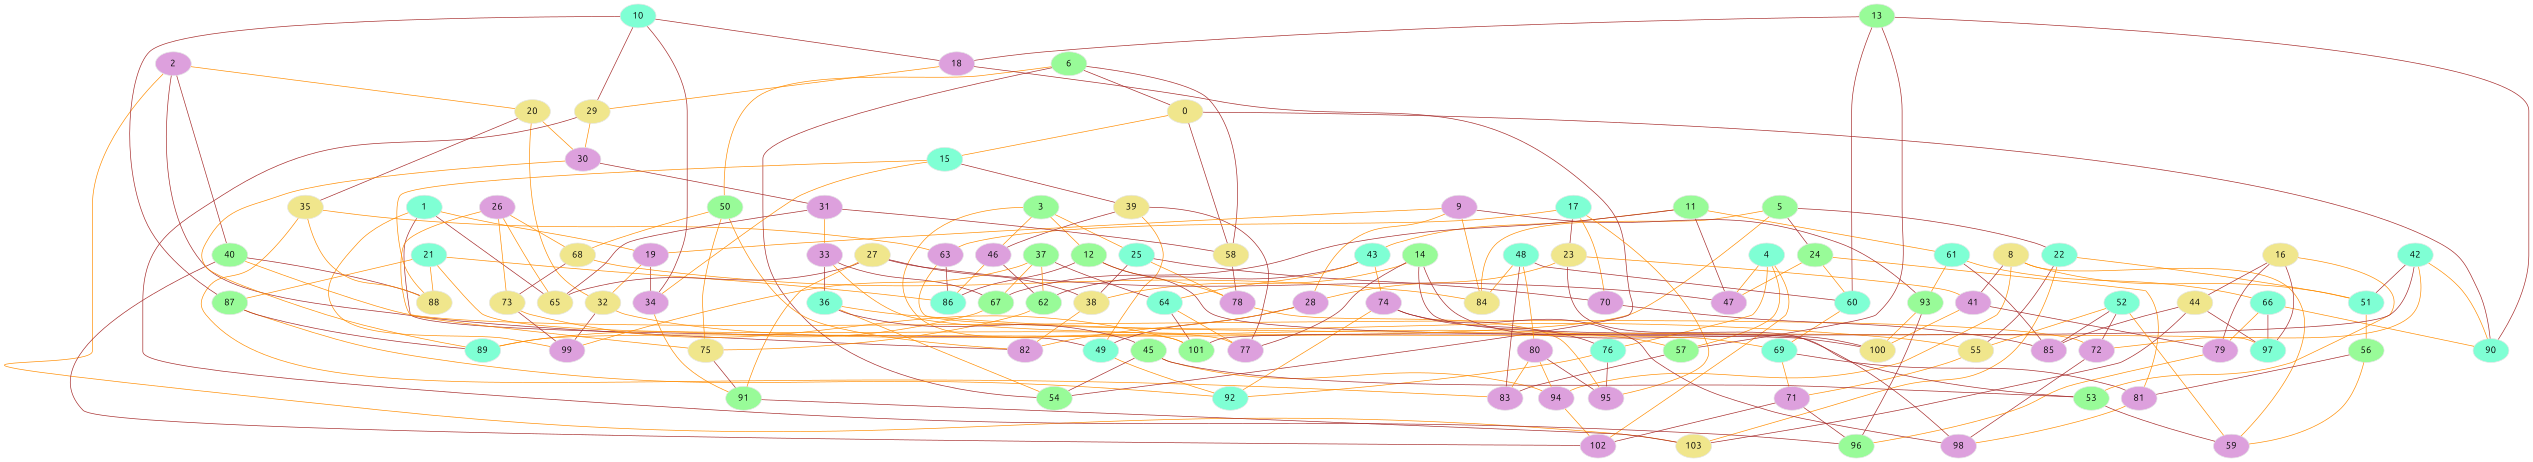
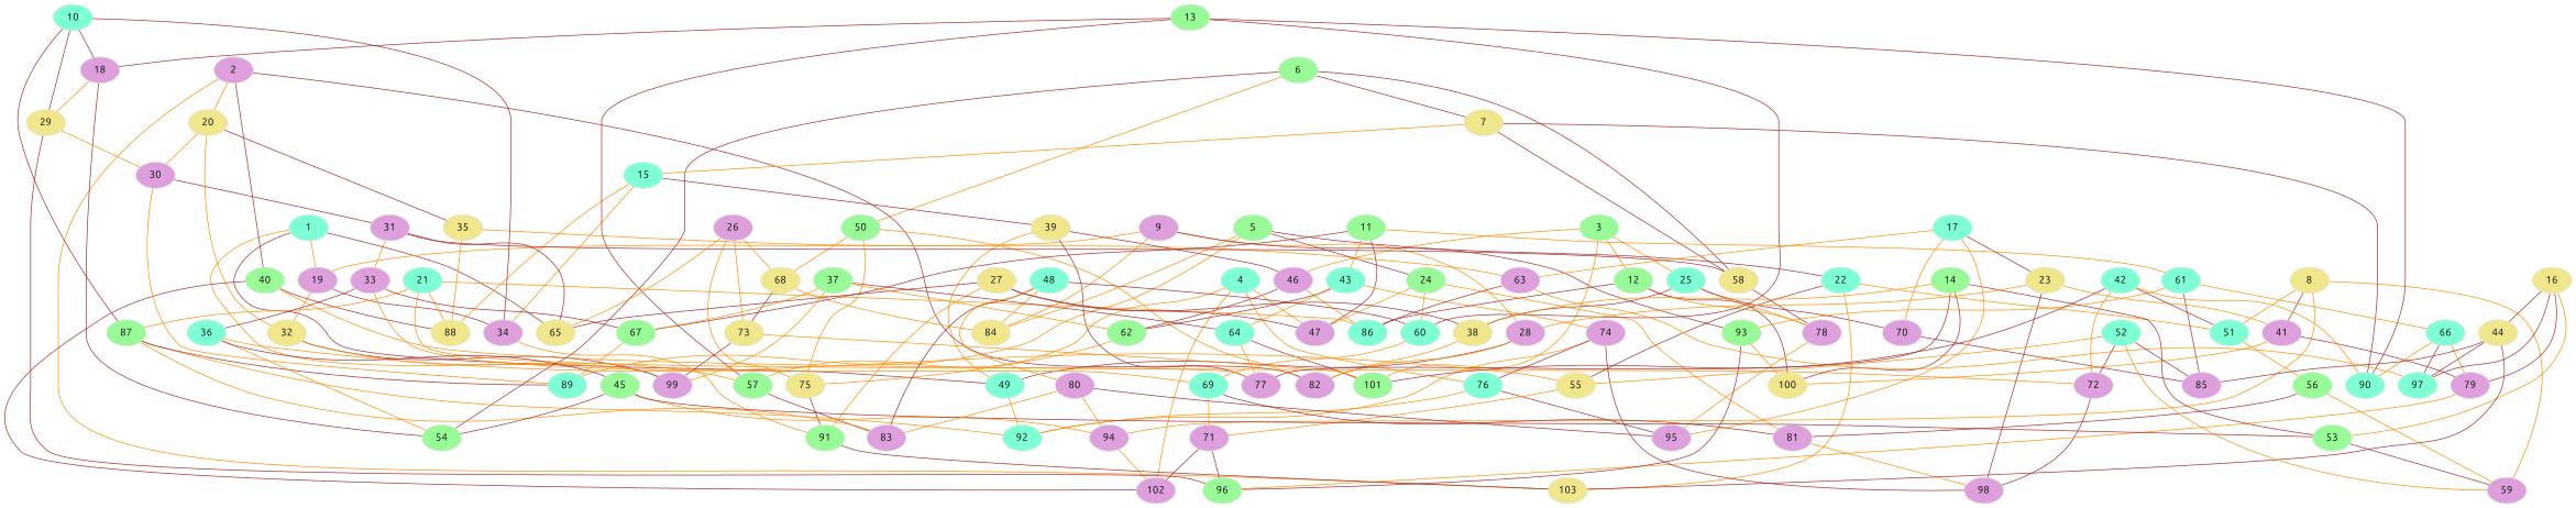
  graph {
    fontname=Ubuntu
    node [color=gray90 fillcolor=plum fontname=Ubuntu style=filled]
    edge [color=darkorange fontname=Ubuntu]
    1 [fillcolor=aquamarine]
    19
    49 [fillcolor=aquamarine]
    65 [fillcolor=khaki]
    99
    34
    32 [fillcolor=khaki]
    92 [fillcolor=aquamarine]
    20 [fillcolor=khaki]
    2
    40 [fillcolor=palegreen]
    82
    103 [fillcolor=khaki]
    30
    35 [fillcolor=khaki]
    102
    88 [fillcolor=khaki]
    72
    3 [fillcolor=palegreen]
    12 [fillcolor=palegreen]
    25 [fillcolor=aquamarine]
    46
    101 [fillcolor=palegreen]
    78
    86 [fillcolor=aquamarine]
    100 [fillcolor=khaki]
    38 [fillcolor=khaki]
    70
    62 [fillcolor=palegreen]
    4 [fillcolor=aquamarine]
    47
    57 [fillcolor=palegreen]
    76 [fillcolor=aquamarine]
    83
    95
    5 [fillcolor=palegreen]
    22 [fillcolor=aquamarine]
    24 [fillcolor=palegreen]
    84 [fillcolor=khaki]
    89 [fillcolor=aquamarine]
    51 [fillcolor=aquamarine]
    55 [fillcolor=khaki]
    60 [fillcolor=aquamarine]
    81
    6 [fillcolor=palegreen]
-   7 [fillcolor=khaki label=0]
+   7 [fillcolor=khaki]
    50 [fillcolor=palegreen]
    54 [fillcolor=palegreen]
    58 [fillcolor=khaki]
    15 [fillcolor=aquamarine]
    90 [fillcolor=aquamarine]
    68 [fillcolor=khaki]
    75 [fillcolor=khaki]
    39 [fillcolor=khaki]
    8 [fillcolor=khaki]
    41
    59
    94
    79
    56 [fillcolor=palegreen]
    9
    28
    93 [fillcolor=palegreen]
    96 [fillcolor=palegreen]
    10 [fillcolor=aquamarine]
    18
    29 [fillcolor=khaki]
    87 [fillcolor=palegreen]
    91 [fillcolor=palegreen]
    11 [fillcolor=palegreen]
    43 [fillcolor=aquamarine]
    61 [fillcolor=aquamarine]
    67 [fillcolor=palegreen]
    64 [fillcolor=aquamarine]
    74
    85
    66 [fillcolor=aquamarine]
    13 [fillcolor=palegreen]
    69 [fillcolor=aquamarine]
    14 [fillcolor=palegreen]
    53 [fillcolor=palegreen]
    77
    16 [fillcolor=khaki]
    44 [fillcolor=khaki]
    97 [fillcolor=aquamarine]
    17 [fillcolor=aquamarine]
    23 [fillcolor=khaki]
    63
    98
    31
    21 [fillcolor=aquamarine]
    71
    26
    73 [fillcolor=khaki]
    27 [fillcolor=khaki]
    33
    36 [fillcolor=aquamarine]
    45 [fillcolor=palegreen]
    37 [fillcolor=palegreen]
    42 [fillcolor=aquamarine]
    48 [fillcolor=aquamarine]
    80
    52 [fillcolor=aquamarine]
    1 -- 19
    1 -- 49 [color=brown]
    1 -- 65 [color=brown]
    1 -- 99
    19 -- 34 [color=brown]
    19 -- 32
    49 -- 92
    34 -- 91
    32 -- 99 [color=brown]
    32 -- 57
    20 -- 32
    20 -- 30
    20 -- 35 [color=brown]
    2 -- 20
    2 -- 40 [color=brown]
    2 -- 82 [color=brown]
    2 -- 103
    40 -- 102 [color=brown]
    40 -- 88 [color=brown]
    40 -- 72
    30 -- 89
    30 -- 31 [color=brown]
    35 -- 88
-   35 -- 83
+   87 -- 83
    35 -- 63
    72 -- 98 [color=brown]
    3 -- 12
    3 -- 25
    3 -- 46
    3 -- 101
    12 -- 78
    12 -- 86 [color=brown]
    12 -- 100 [color=brown]
    25 -- 78
    25 -- 38 [color=brown]
    25 -- 70 [color=brown]
    46 -- 86
    46 -- 62 [color=brown]
    78 -- 95
    38 -- 82
    70 -- 85 [color=brown]
    62 -- 75
    4 -- 102
    4 -- 47
    4 -- 57
    4 -- 76
    57 -- 83 [color=brown]
    76 -- 92
    76 -- 95 [color=brown]
    5 -- 22 [color=brown]
    5 -- 24 [color=brown]
    5 -- 84
    5 -- 89
    22 -- 103
    22 -- 51
    22 -- 55 [color=brown]
    24 -- 47
    24 -- 60
    24 -- 81
    51 -- 56
    55 -- 71
    60 -- 69
    81 -- 98
    6 -- 7 [color=brown]
    6 -- 50
    6 -- 54 [color=brown]
    6 -- 58 [color=brown]
    7 -- 58 [color=brown]
    7 -- 15
    7 -- 90 [color=brown]
    50 -- 82
    50 -- 68
    50 -- 75
    58 -- 78 [color=brown]
    15 -- 34
    15 -- 88
    15 -- 39 [color=brown]
    68 -- 84
    68 -- 73 [color=brown]
    75 -- 91 [color=brown]
    39 -- 49
    39 -- 46 [color=brown]
    39 -- 77 [color=brown]
    8 -- 51
    8 -- 41 [color=brown]
    8 -- 59
    8 -- 94
    41 -- 100
    41 -- 79 [color=brown]
    94 -- 102
    79 -- 96
    56 -- 81 [color=brown]
    56 -- 59
    9 -- 19
    9 -- 84
    9 -- 28
    9 -- 93 [color=brown]
    28 -- 49 [color=brown]
    28 -- 82
    93 -- 100
    93 -- 96 [color=brown]
    10 -- 34 [color=brown]
    10 -- 18 [color=brown]
    10 -- 29 [color=brown]
    10 -- 87 [color=brown]
    18 -- 54 [color=brown]
    18 -- 29
    29 -- 30
    29 -- 96 [color=brown]
    87 -- 92
    87 -- 89 [color=brown]
    91 -- 103 [color=brown]
    11 -- 47 [color=brown]
    11 -- 43
    11 -- 61
    11 -- 67 [color=brown]
    43 -- 62 [color=brown]
    43 -- 64
    43 -- 74
    61 -- 93
    61 -- 85 [color=brown]
    61 -- 66
    67 -- 89
    64 -- 101 [color=brown]
    64 -- 77
    74 -- 92
    74 -- 76 [color=brown]
    74 -- 98 [color=brown]
    66 -- 90
    66 -- 79
    66 -- 97 [color=brown]
    13 -- 57 [color=brown]
    13 -- 60 [color=brown]
    13 -- 90 [color=brown]
    13 -- 18 [color=brown]
    69 -- 81 [color=brown]
    69 -- 71
    14 -- 100 [color=brown]
    14 -- 38
    14 -- 53 [color=brown]
    14 -- 77 [color=brown]
    53 -- 59 [color=brown]
    16 -- 79 [color=brown]
    16 -- 53
    16 -- 44 [color=brown]
    16 -- 97 [color=brown]
    44 -- 103 [color=brown]
    44 -- 85 [color=brown]
    44 -- 97 [color=brown]
    17 -- 70
    17 -- 95
    17 -- 23 [color=brown]
    17 -- 63
    23 -- 41
    23 -- 28
    23 -- 98 [color=brown]
    63 -- 86 [color=brown]
    63 -- 97
    31 -- 65 [color=brown]
    31 -- 58 [color=brown]
    31 -- 33
    21 -- 88
    21 -- 86
    21 -- 87
    21 -- 77
    71 -- 102 [color=brown]
    71 -- 96 [color=brown]
    26 -- 65
    26 -- 68
    26 -- 75
    26 -- 73
    73 -- 99 [color=brown]
    73 -- 101
    27 -- 65 [color=brown]
    27 -- 38 [color=brown]
    27 -- 47 [color=brown]
    27 -- 91
    33 -- 67 [color=brown]
    33 -- 69
    33 -- 36 [color=brown]
    36 -- 55
    36 -- 54
    36 -- 45 [color=brown]
    45 -- 54 [color=brown]
    45 -- 94
    45 -- 53 [color=brown]
    37 -- 99
    37 -- 62
    37 -- 67
    37 -- 64 [color=brown]
    42 -- 72
    42 -- 101 [color=brown]
    42 -- 51 [color=brown]
    42 -- 90
    48 -- 83 [color=brown]
    48 -- 84
    48 -- 60 [color=brown]
    48 -- 80
    80 -- 83
    80 -- 95 [color=brown]
    80 -- 94
    52 -- 72 [color=brown]
    52 -- 55
    52 -- 59
    52 -- 85 [color=brown]
  }
